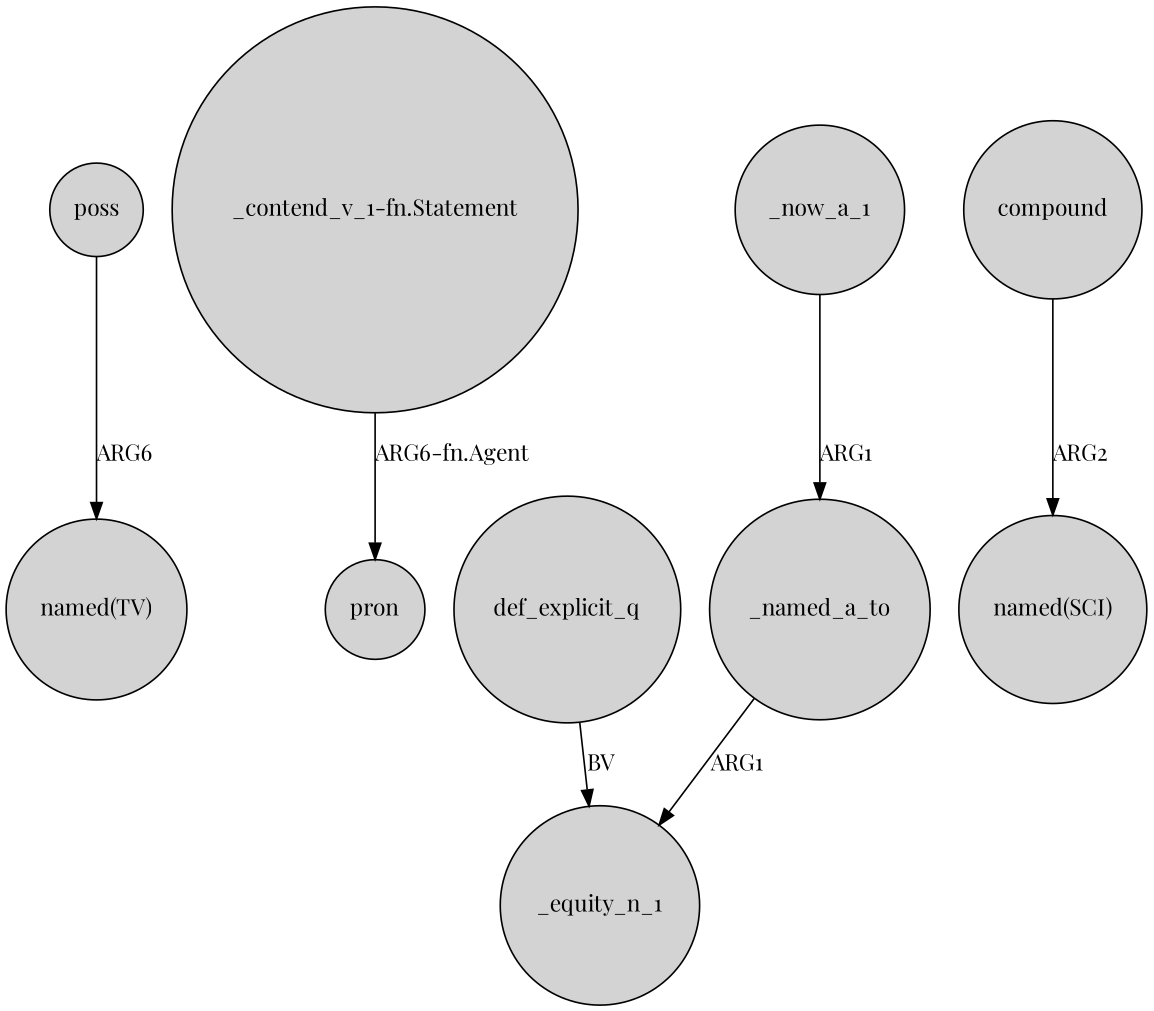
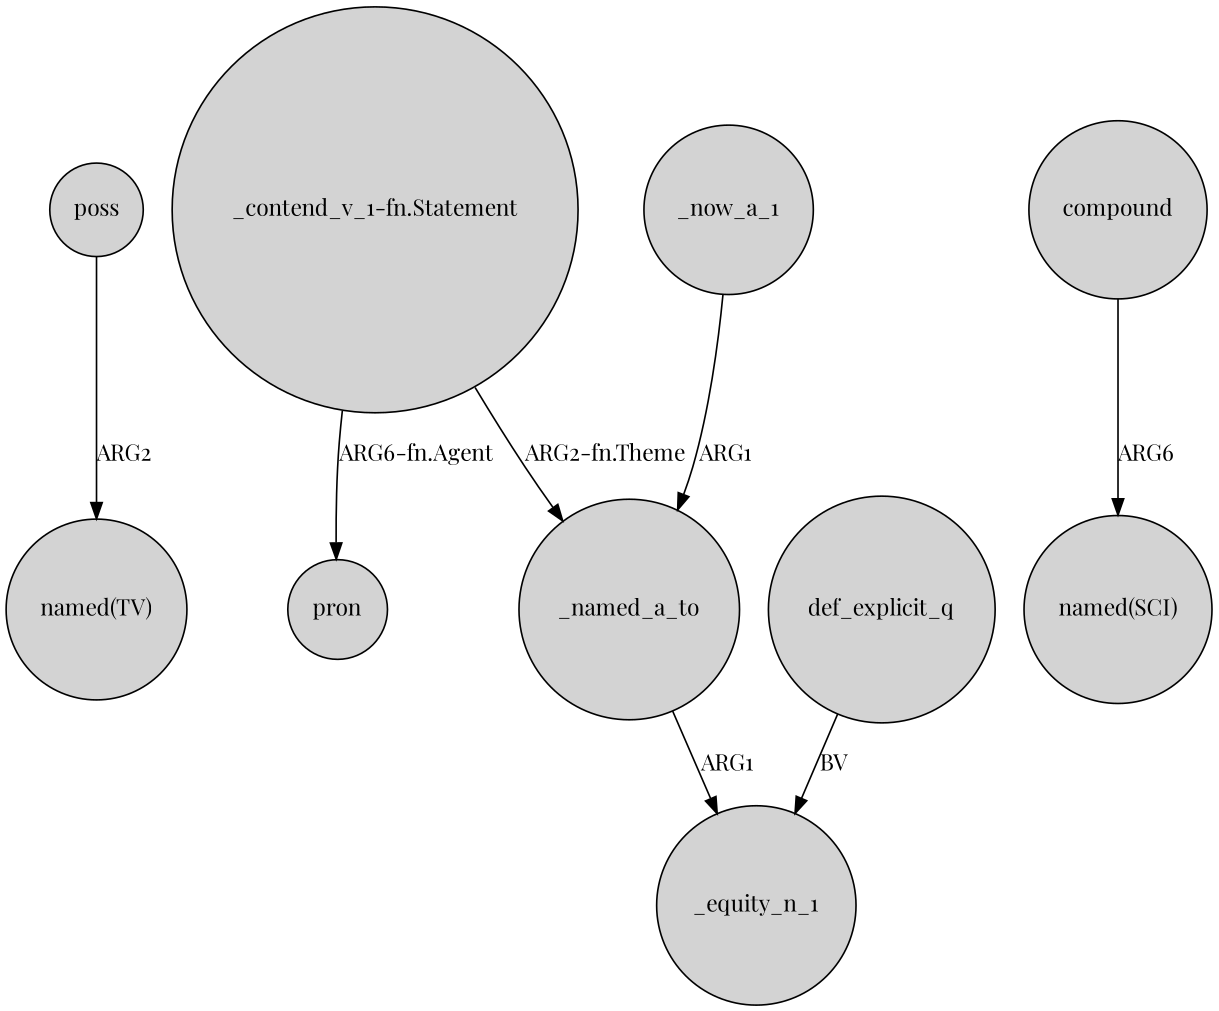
  digraph {
    fontname="Playfair Display"
    node [fontname="Playfair Display" shape=circle style=filled]
    edge [fontname="Playfair Display"]
    poss
    "named(TV)"
    "_contend_v_1-fn.Statement"
    pron
    n5 [label=_named_a_to]
    _equity_n_1
    _now_a_1
    compound
    "named(SCI)"
    def_explicit_q
-   poss -> "named(TV)" [label=ARG6]
+   poss -> "named(TV)" [label=ARG2]
    "_contend_v_1-fn.Statement" -> pron [label="ARG6-fn.Agent"]
+   "_contend_v_1-fn.Statement" -> n5 [label="ARG2-fn.Theme"]
    n5 -> _equity_n_1 [label=ARG1]
    _now_a_1 -> n5 [label=ARG1]
-   compound -> "named(SCI)" [label=ARG2]
+   compound -> "named(SCI)" [label=ARG6]
    def_explicit_q -> _equity_n_1 [label=BV]
  }
